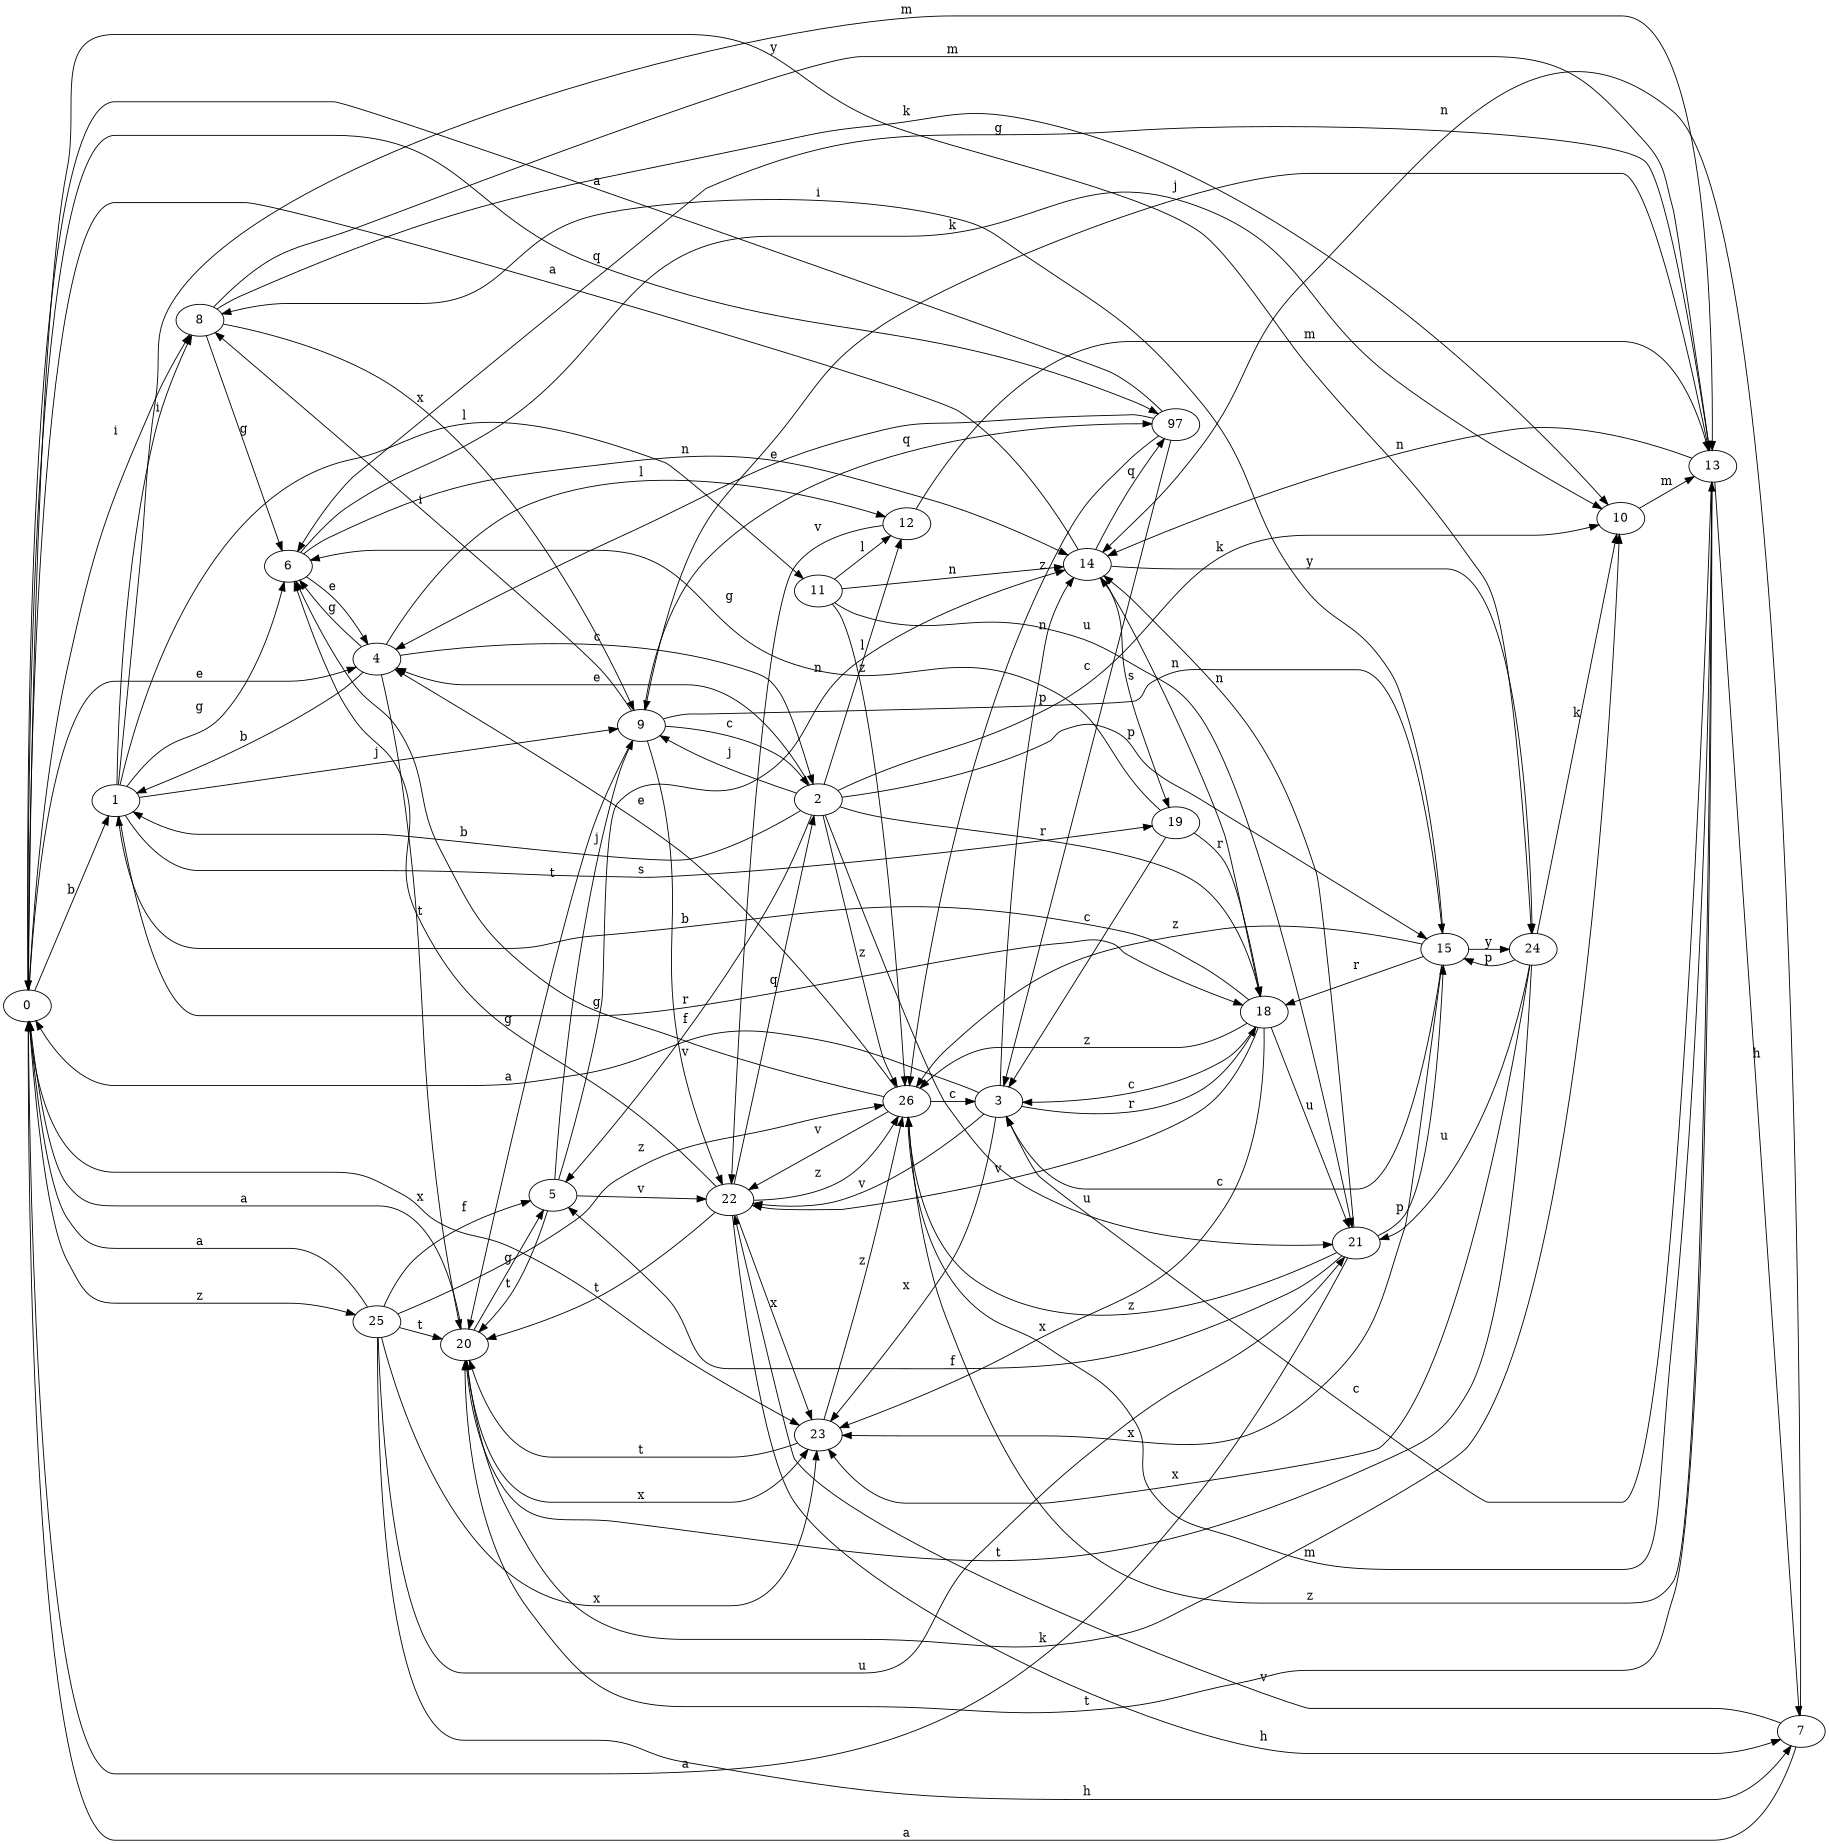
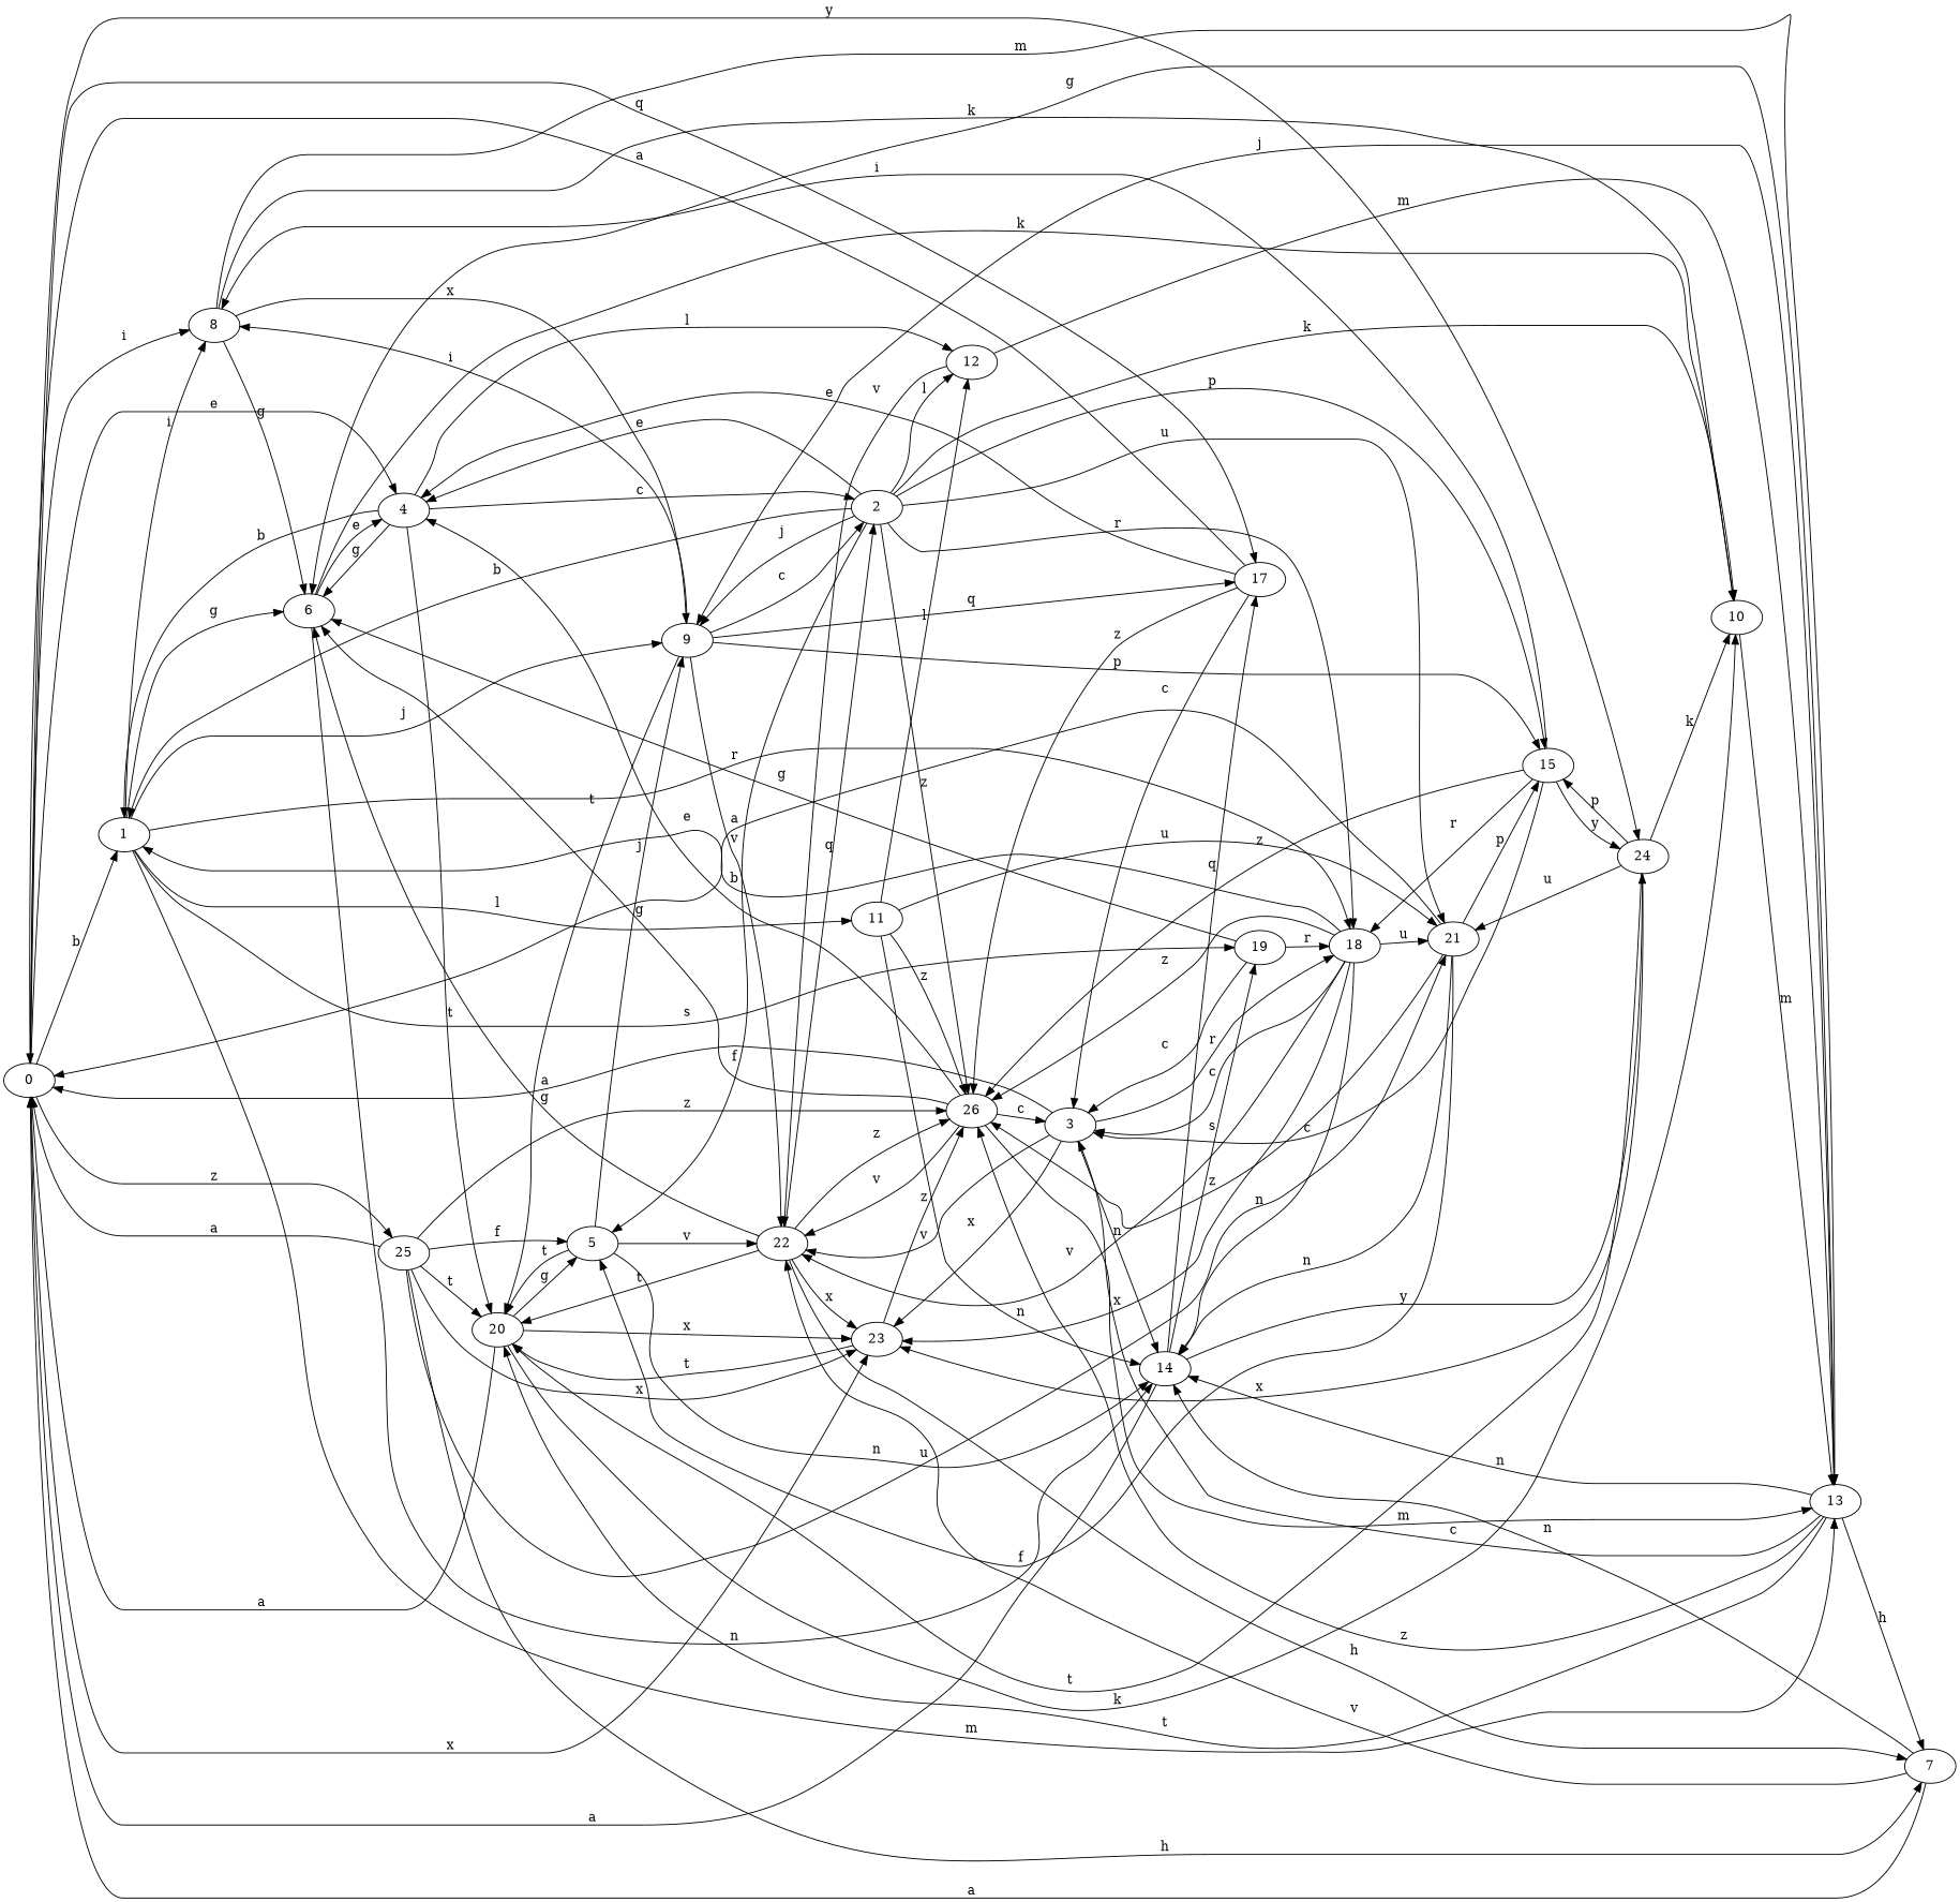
  strict digraph {
    rankdir=LR
    0
    1
    4
    8
-   17 [label=97]
+   17
    23
    24
    25
    6
    9
    11
    13
    18
    19
    2
    12
    20
    10
    26
    3
    15
    21
    5
    7
    14
    22
    0 -> 1 [label=b]
    0 -> 4 [label=e]
    0 -> 8 [label=i]
    0 -> 17 [label=q]
    0 -> 23 [label=x]
    0 -> 24 [label=y]
    0 -> 25 [label=z]
    1 -> 8 [label=i]
    1 -> 6 [label=g]
    1 -> 9 [label=j]
    1 -> 11 [label=l]
    1 -> 13 [label=m]
    1 -> 18 [label=r]
    1 -> 19 [label=s]
    4 -> 1 [label=b]
    4 -> 6 [label=g]
    4 -> 2 [label=c]
    4 -> 12 [label=l]
    4 -> 20 [label=t]
    8 -> 6 [label=g]
    8 -> 9 [label=x]
    8 -> 13 [label=m]
    8 -> 10 [label=k]
    17 -> 0 [label=a]
    17 -> 4 [label=e]
    17 -> 26 [label=z]
    17 -> 3 [label=c]
    23 -> 20 [label=t]
    23 -> 26 [label=z]
    24 -> 23 [label=x]
    24 -> 20 [label=t]
    24 -> 10 [label=k]
    24 -> 15 [label=p]
    24 -> 21 [label=u]
    25 -> 0 [label=a]
    25 -> 23 [label=x]
    25 -> 20 [label=t]
    25 -> 26 [label=z]
    25 -> 21 [label=u]
    25 -> 5 [label=f]
    25 -> 7 [label=h]
    6 -> 4 [label=e]
    6 -> 10 [label=k]
    6 -> 14 [label=n]
    9 -> 8 [label=i]
    9 -> 17 [label=q]
    9 -> 2 [label=c]
    9 -> 20 [label=t]
    9 -> 15 [label=p]
    9 -> 22 [label=v]
    11 -> 12 [label=l]
    11 -> 26 [label=z]
    11 -> 21 [label=u]
    11 -> 14 [label=n]
    13 -> 6 [label=g]
    13 -> 9 [label=j]
    13 -> 20 [label=t]
    13 -> 26 [label=z]
    13 -> 3 [label=c]
    13 -> 7 [label=h]
    13 -> 14 [label=n]
    18 -> 1 [label=b]
    18 -> 23 [label=x]
    18 -> 26 [label=z]
    18 -> 3 [label=c]
    18 -> 21 [label=u]
    18 -> 14 [label=n]
    18 -> 22 [label=v]
    19 -> 6 [label=g]
    19 -> 18 [label=r]
    19 -> 3 [label=c]
    2 -> 1 [label=b]
    2 -> 4 [label=e]
    2 -> 9 [label=j]
    2 -> 18 [label=r]
    2 -> 12 [label=l]
    2 -> 10 [label=k]
    2 -> 26 [label=z]
    2 -> 15 [label=p]
    2 -> 21 [label=u]
    2 -> 5 [label=f]
    12 -> 13 [label=m]
    12 -> 22 [label=v]
    20 -> 0 [label=a]
    20 -> 23 [label=x]
    20 -> 10 [label=k]
    20 -> 5 [label=g]
    10 -> 13 [label=m]
    26 -> 4 [label=e]
    26 -> 6 [label=g]
    26 -> 13 [label=m]
    26 -> 3 [label=c]
    26 -> 22 [label=v]
    3 -> 0 [label=a]
    3 -> 23 [label=x]
    3 -> 18 [label=r]
    3 -> 14 [label=n]
    3 -> 22 [label=v]
    15 -> 8 [label=i]
-   15 -> 23 [label=x]
    15 -> 24 [label=y]
    15 -> 18 [label=r]
    15 -> 26 [label=z]
    15 -> 3 [label=c]
    21 -> 0 [label=a]
    21 -> 26 [label=z]
    21 -> 15 [label=p]
    21 -> 5 [label=f]
    21 -> 14 [label=n]
    5 -> 9 [label=j]
    5 -> 20 [label=t]
    5 -> 14 [label=n]
    5 -> 22 [label=v]
    7 -> 0 [label=a]
    7 -> 14 [label=n]
    7 -> 22 [label=v]
    14 -> 0 [label=a]
    14 -> 17 [label=q]
    14 -> 24 [label=y]
    14 -> 19 [label=s]
    22 -> 23 [label=x]
    22 -> 6 [label=g]
    22 -> 2 [label=q]
    22 -> 20 [label=t]
    22 -> 26 [label=z]
    22 -> 7 [label=h]
  }
